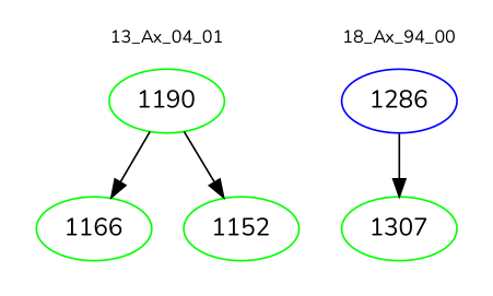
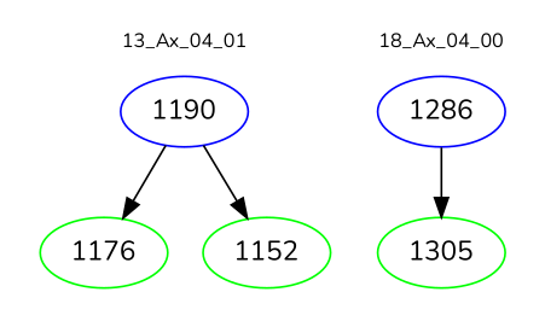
  digraph {
    fontname=Nunito
    node [color=green fontname=Nunito]
    edge [color=black fontname=Nunito]
-   n1 [label=1190]
-   n2 [label=1166]
+   n1 [color=blue label=1190]
+   n2 [label=1176]
    n3 [label=1152]
    n4 [color=blue label=1286]
-   n5 [label=1307]
+   n5 [label=1305]
    subgraph cluster_1 {
      color=white
      fontsize=10
      label="13_Ax_04_01"
      n1
      n2
      n3
    }
    subgraph cluster_2 {
      color=white
      fontsize=10
-     label="18_Ax_94_00"
+     label="18_Ax_04_00"
      n4
      n5
    }
    n1 -> n2
    n1 -> n3
    n4 -> n5
  }
